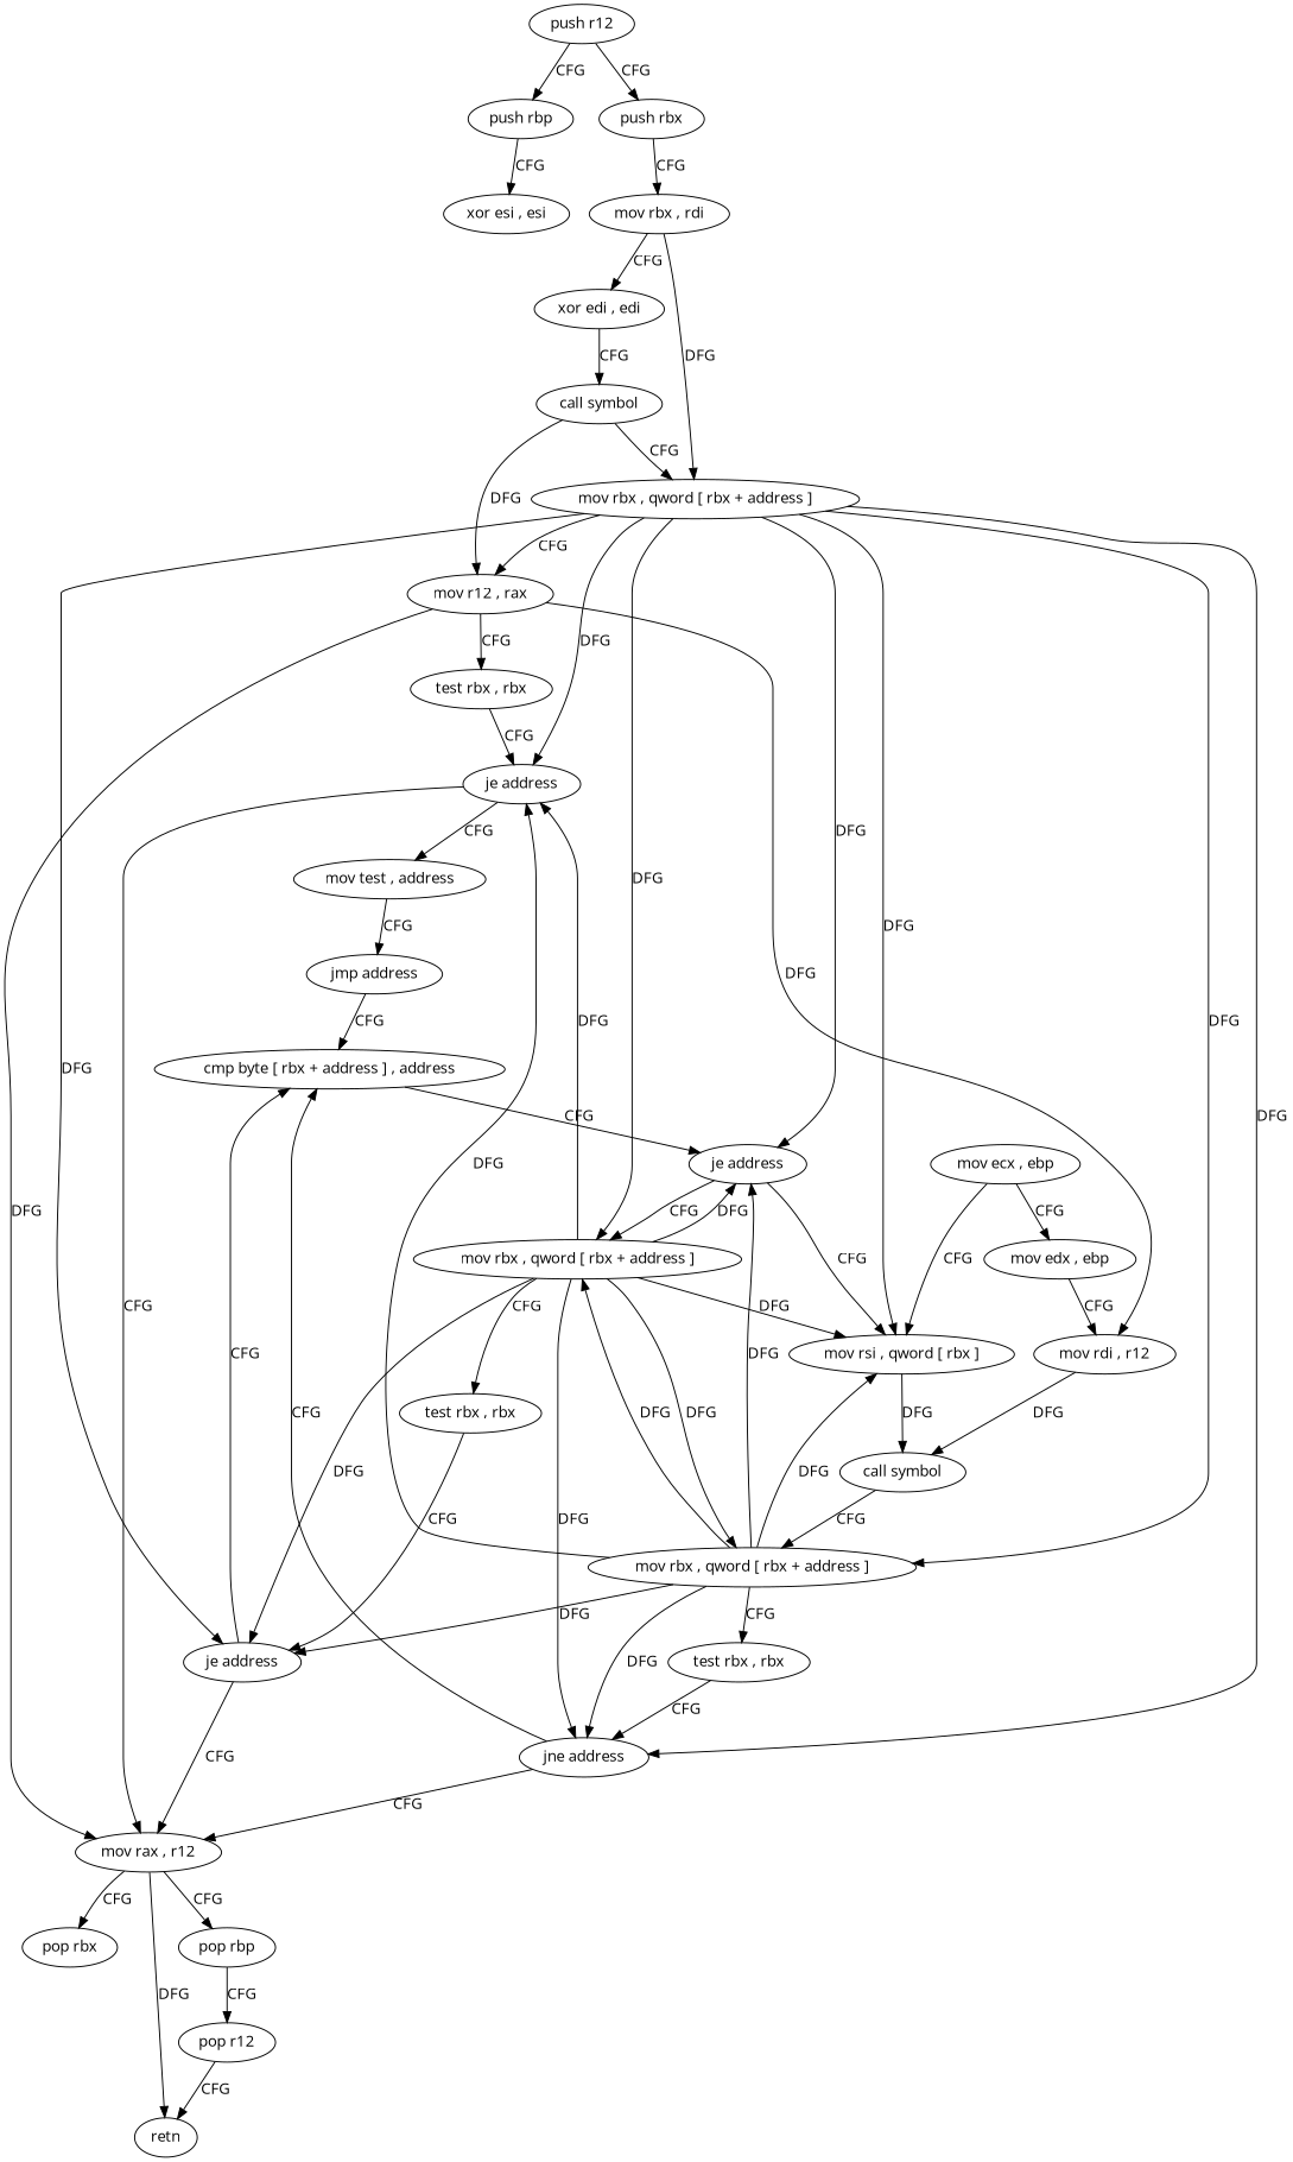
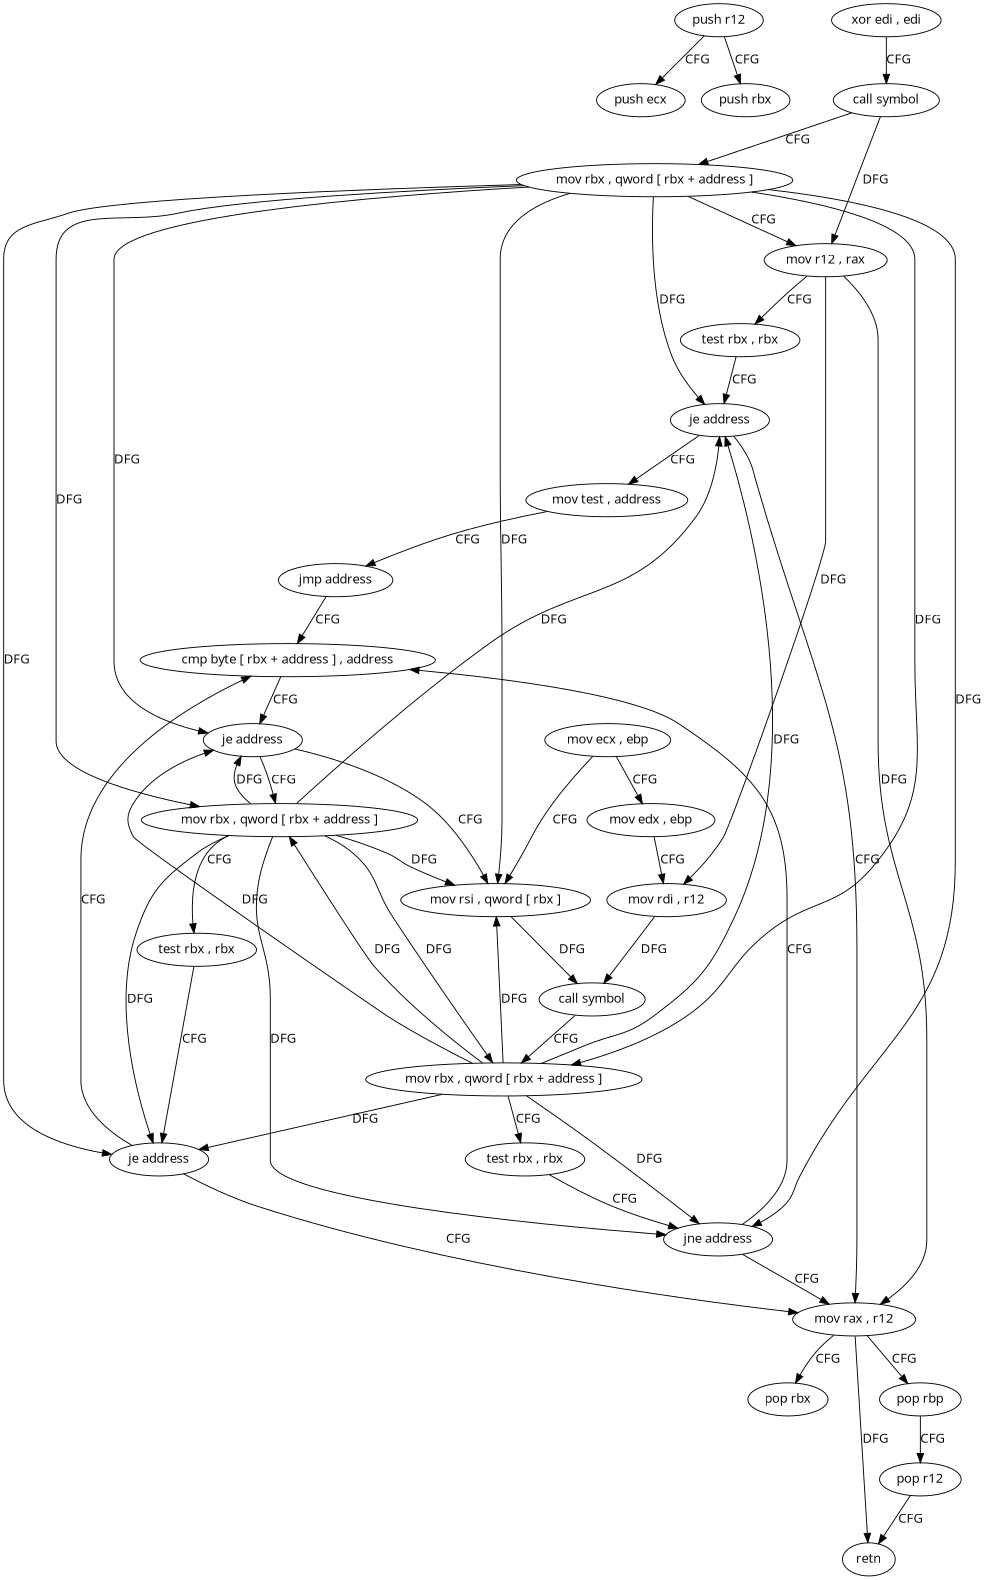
  digraph {
    fontname="Open Sans"
    node [fontname="Open Sans"]
    edge [fontname="Open Sans"]
    n1 [label="push r12"]
-   n2 [label="push rbp"]
+   n2 [label="push ecx"]
    n3 [label="push rbx"]
-   n4 [label="xor esi , esi"]
-   n5 [label="mov rbx , rdi"]
    n6 [label="xor edi , edi"]
    n7 [label="mov rbx , qword [ rbx + address ]"]
    n8 [label="call symbol"]
    n9 [label="mov r12 , rax"]
    n10 [label="je address"]
    n11 [label="je address"]
    n12 [label="mov rbx , qword [ rbx + address ]"]
    n13 [label="mov rsi , qword [ rbx ]"]
    n14 [label="je address"]
    n15 [label="mov rbx , qword [ rbx + address ]"]
    n16 [label="jne address"]
    n17 [label="test rbx , rbx"]
    n18 [label="mov rax , r12"]
    n19 [label="mov rdi , r12"]
    n20 [label="mov test , address"]
    n21 [label="test rbx , rbx"]
    n22 [label="call symbol"]
    n23 [label="cmp byte [ rbx + address ] , address"]
    n24 [label="test rbx , rbx"]
    n25 [label="pop rbx"]
    n26 [label=retn]
    n27 [label="pop rbp"]
    n28 [label="jmp address"]
    n29 [label="pop r12"]
    n30 [label="mov ecx , ebp"]
    n31 [label="mov edx , ebp"]
    n1 -> n2 [label=CFG]
    n1 -> n3 [label=CFG]
-   n2 -> n4 [label=CFG]
-   n3 -> n5 [label=CFG]
-   n5 -> n6 [label=CFG]
-   n5 -> n7 [label=DFG]
    n6 -> n8 [label=CFG]
    n7 -> n9 [label=CFG]
    n7 -> n10 [label=DFG]
    n7 -> n11 [label=DFG]
    n7 -> n12 [label=DFG]
    n7 -> n13 [label=DFG]
    n7 -> n14 [label=DFG]
    n7 -> n15 [label=DFG]
    n7 -> n16 [label=DFG]
    n8 -> n7 [label=CFG]
    n8 -> n9 [label=DFG]
    n9 -> n17 [label=CFG]
    n9 -> n18 [label=DFG]
    n9 -> n19 [label=DFG]
    n10 -> n18 [label=CFG]
    n10 -> n20 [label=CFG]
    n11 -> n12 [label=CFG]
    n11 -> n13 [label=CFG]
    n12 -> n10 [label=DFG]
    n12 -> n11 [label=DFG]
    n12 -> n13 [label=DFG]
    n12 -> n14 [label=DFG]
    n12 -> n15 [label=DFG]
    n12 -> n16 [label=DFG]
    n12 -> n21 [label=CFG]
    n13 -> n22 [label=DFG]
    n14 -> n18 [label=CFG]
    n14 -> n23 [label=CFG]
    n15 -> n10 [label=DFG]
    n15 -> n11 [label=DFG]
    n15 -> n12 [label=DFG]
    n15 -> n13 [label=DFG]
    n15 -> n14 [label=DFG]
    n15 -> n16 [label=DFG]
    n15 -> n24 [label=CFG]
    n16 -> n18 [label=CFG]
    n16 -> n23 [label=CFG]
    n17 -> n10 [label=CFG]
    n18 -> n25 [label=CFG]
    n18 -> n26 [label=DFG]
    n18 -> n27 [label=CFG]
    n19 -> n22 [label=DFG]
    n20 -> n28 [label=CFG]
    n21 -> n14 [label=CFG]
    n22 -> n15 [label=CFG]
    n23 -> n11 [label=CFG]
    n24 -> n16 [label=CFG]
    n27 -> n29 [label=CFG]
    n28 -> n23 [label=CFG]
    n29 -> n26 [label=CFG]
    n30 -> n13 [label=CFG]
    n30 -> n31 [label=CFG]
    n31 -> n19 [label=CFG]
  }
